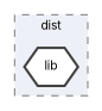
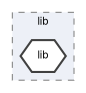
  digraph {
    compound=true
    fontname=Inter
    n1 [color=grey25 fillcolor=white fontname=Inter fontsize=10 height=0.2 label=lib shape=hexagon style="filled,bold" width=0.4]
    subgraph cluster_1 {
      bgcolor="#edf0f7"
      fontsize=10
-     label=dist
+     label=lib
      pencolor=grey50
      style="filled,dashed"
      n1
    }
  }
